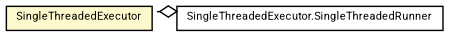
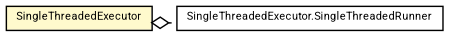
  digraph {
    nodesep=0.15
    rankdir=LR
    ranksep=0.25
    fontname="Noto Serif"
    node [fontcolor=black fontname="Noto Serif" fontsize=8 margin=0 shape=plaintext]
    n1 [height=0 label=<<table title="de.lmu.ifi.dbs.elki.parallel.SingleThreadedExecutor" border="0" cellborder="1" cellspacing="0" cellpadding="2" bgcolor="lemonChiffon" href="SingleThreadedExecutor.html" target="_parent"> 		<tr><td><table border="0" cellspacing="0" cellpadding="1"> 		<tr><td align="center" balign="center"> <font face="Roboto">SingleThreadedExecutor</font> </td></tr> 		</table></td></tr> 		</table>> width=0]
    n2 [height=0 label=<<table title="de.lmu.ifi.dbs.elki.parallel.SingleThreadedExecutor.SingleThreadedRunner" border="0" cellborder="1" cellspacing="0" cellpadding="2" href="SingleThreadedExecutor.SingleThreadedRunner.html" target="_parent"> 		<tr><td><table border="0" cellspacing="0" cellpadding="1"> 		<tr><td align="center" balign="center"> <font face="Roboto">SingleThreadedExecutor.SingleThreadedRunner</font> </td></tr> 		</table></td></tr> 		</table>> width=0]
-   n2 -> n1 [arrowhead=none arrowtail=ediamond color=black dir=back fontname="Noto Serif" fontsize=7 labelfontname=Roboto labelfontsize=7 weight=4 style=dotted]
+   n1 -> n2 [arrowhead=none arrowtail=ediamond color=black dir=back fontname="Noto Serif" fontsize=7 labelfontname=Roboto labelfontsize=7 weight=4 style=dotted]
  }
